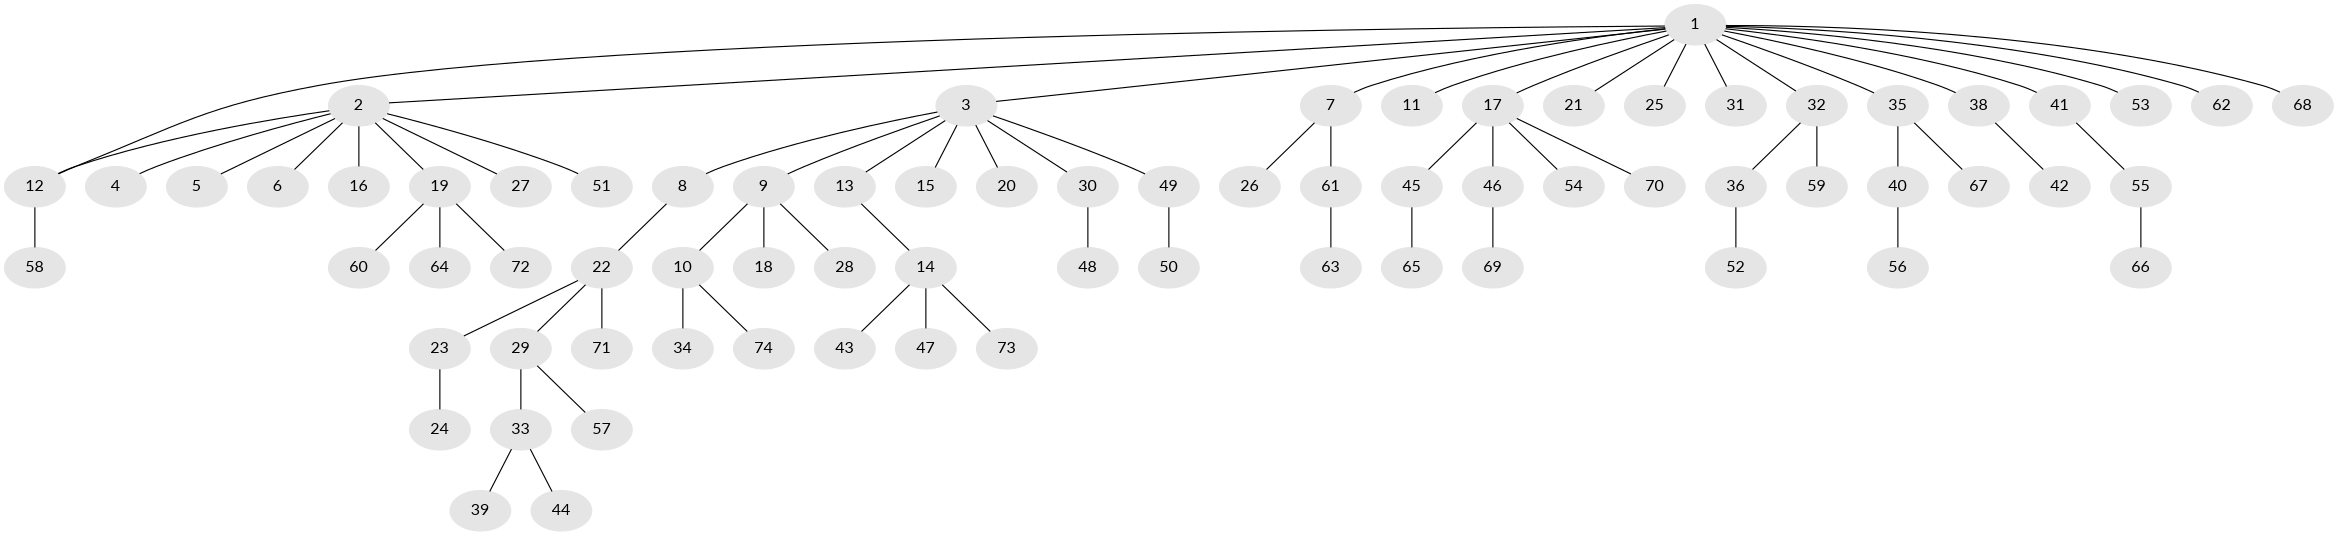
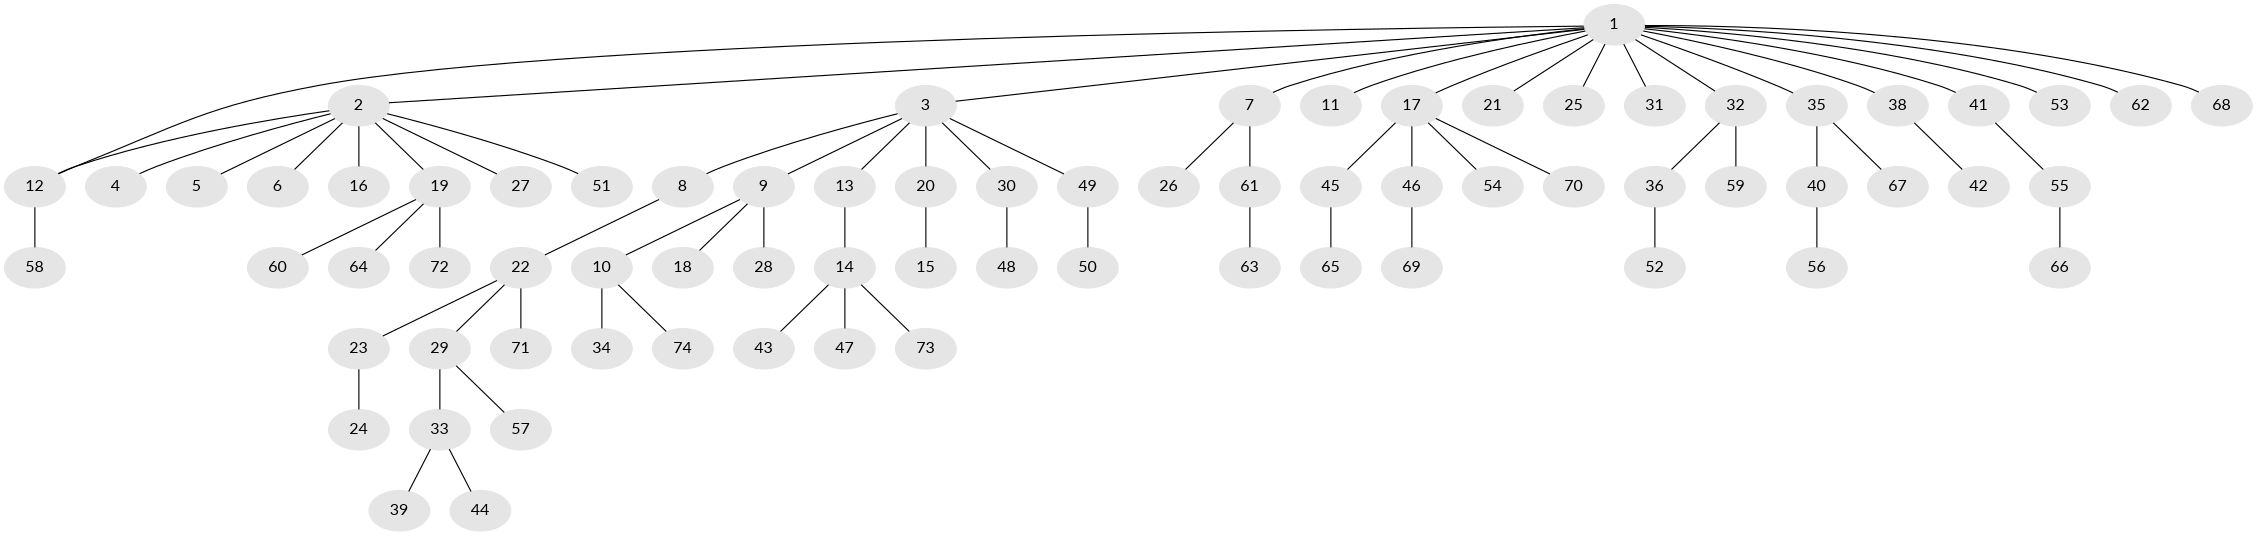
  graph {
    fontname=Lato
    node [color=gray90 fontname=Lato style=filled]
    edge [fontname=Lato]
    1
    2
    3
    7
    11
    12
    17
    21
    25
    31
    32
    35
    38
    41
    53
    62
    68
    4
    5
    6
    16
    19
    27
    51
    8
    9
    13
    15
    20
    30
    49
    26
    61
    58
    45
    46
    54
    70
    36
    59
    40
    67
    42
    55
    60
    64
    72
    22
    10
    18
    28
    14
    48
    50
    63
    23
    29
    71
    34
    74
    43
    47
    73
    65
    69
    24
    33
    57
    39
    44
    52
    56
    66
    1 -- 2
    1 -- 3
    1 -- 7
    1 -- 11
    1 -- 12
    1 -- 17
    1 -- 21
    1 -- 25
    1 -- 31
    1 -- 32
    1 -- 35
    1 -- 38
    1 -- 41
    1 -- 53
    1 -- 62
    1 -- 68
    2 -- 12
    2 -- 4
    2 -- 5
    2 -- 6
    2 -- 16
    2 -- 19
    2 -- 27
    2 -- 51
    3 -- 8
    3 -- 9
    3 -- 13
-   3 -- 15
+   20 -- 15
    3 -- 20
    3 -- 30
    3 -- 49
    7 -- 26
    7 -- 61
    12 -- 58
    17 -- 45
    17 -- 46
    17 -- 54
    17 -- 70
    32 -- 36
    32 -- 59
    35 -- 40
    35 -- 67
    38 -- 42
    41 -- 55
    19 -- 60
    19 -- 64
    19 -- 72
    8 -- 22
    9 -- 10
    9 -- 18
    9 -- 28
    13 -- 14
    30 -- 48
    49 -- 50
    61 -- 63
    45 -- 65
    46 -- 69
    36 -- 52
    40 -- 56
    55 -- 66
    22 -- 23
    22 -- 29
    22 -- 71
    10 -- 34
    10 -- 74
    14 -- 43
    14 -- 47
    14 -- 73
    23 -- 24
    29 -- 33
    29 -- 57
    33 -- 39
    33 -- 44
  }
